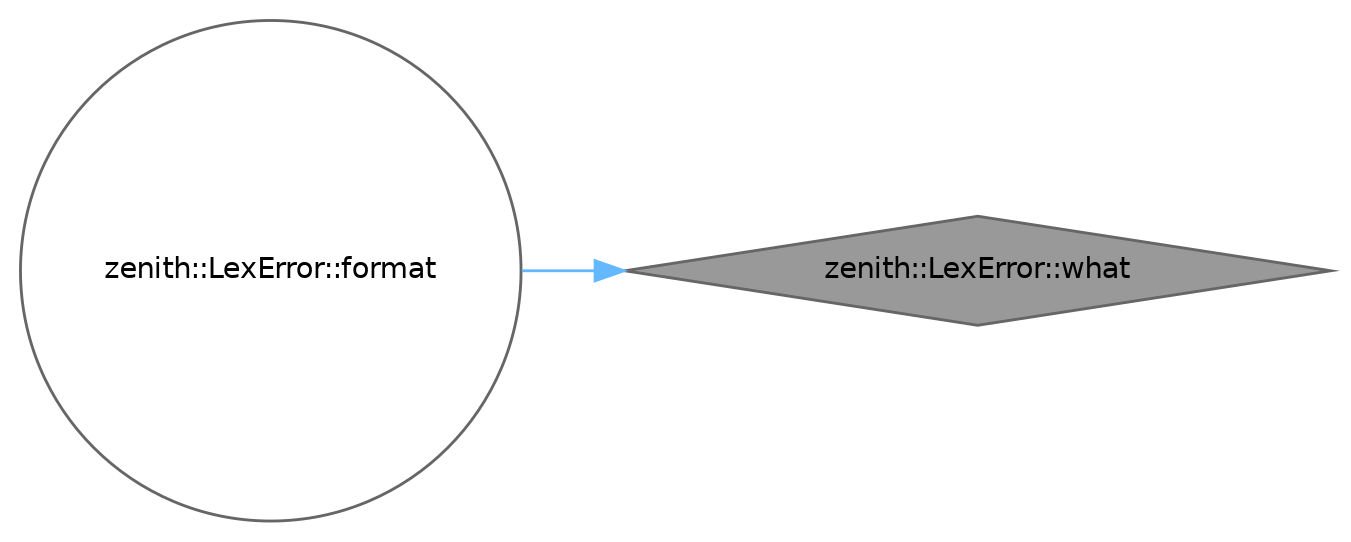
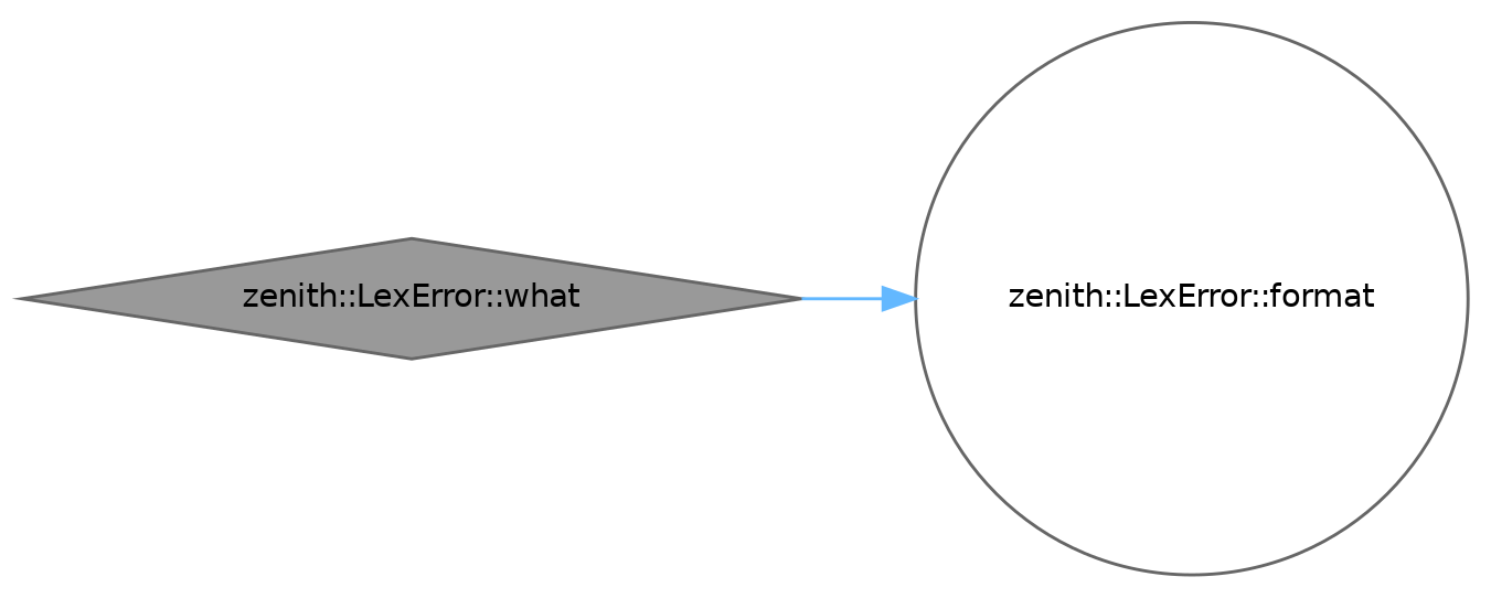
  digraph {
    rankdir=LR
    node [fontname=Helvetica fontsize=10 style=filled]
    n1 [color=gray40 fillcolor=grey60 fontcolor=black height=0.2 label="zenith::LexError::what" shape=diamond width=0.4]
    n2 [color=grey40 fillcolor=white height=0.2 label="zenith::LexError::format" shape=circle width=0.4]
-   n2 -> n1 [color=steelblue1 fontname=Helvetica fontsize=10 labelfontname=Helvetica labelfontsize=10 style=solid]
+   n1 -> n2 [color=steelblue1 fontname=Helvetica fontsize=10 labelfontname=Helvetica labelfontsize=10 style=solid]
  }
